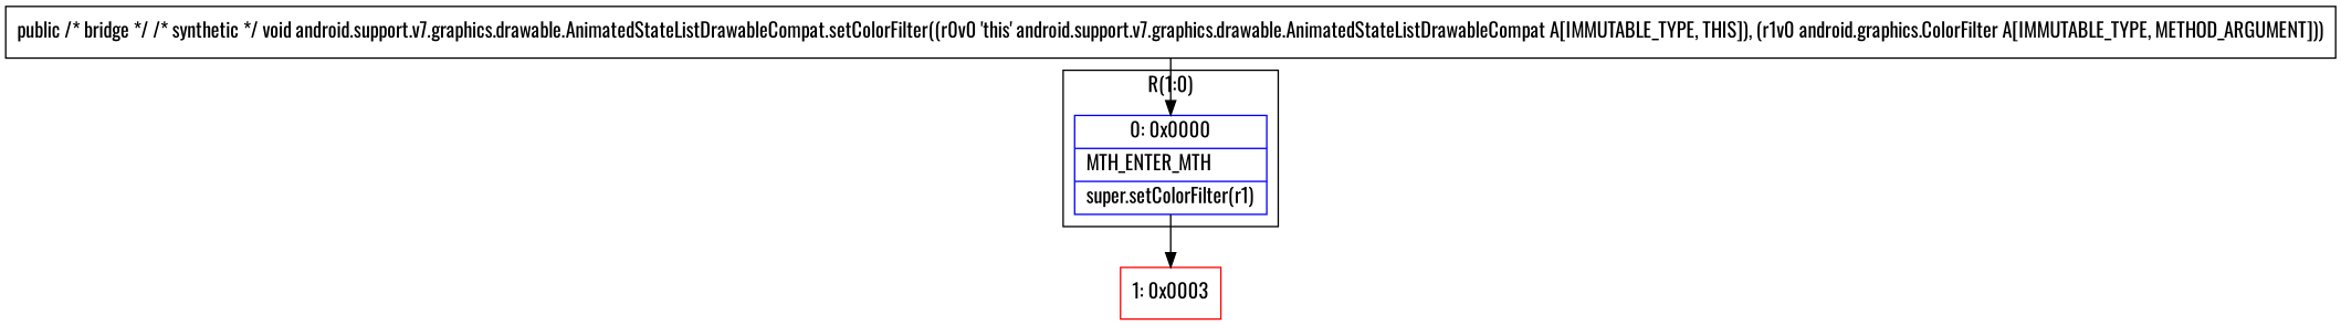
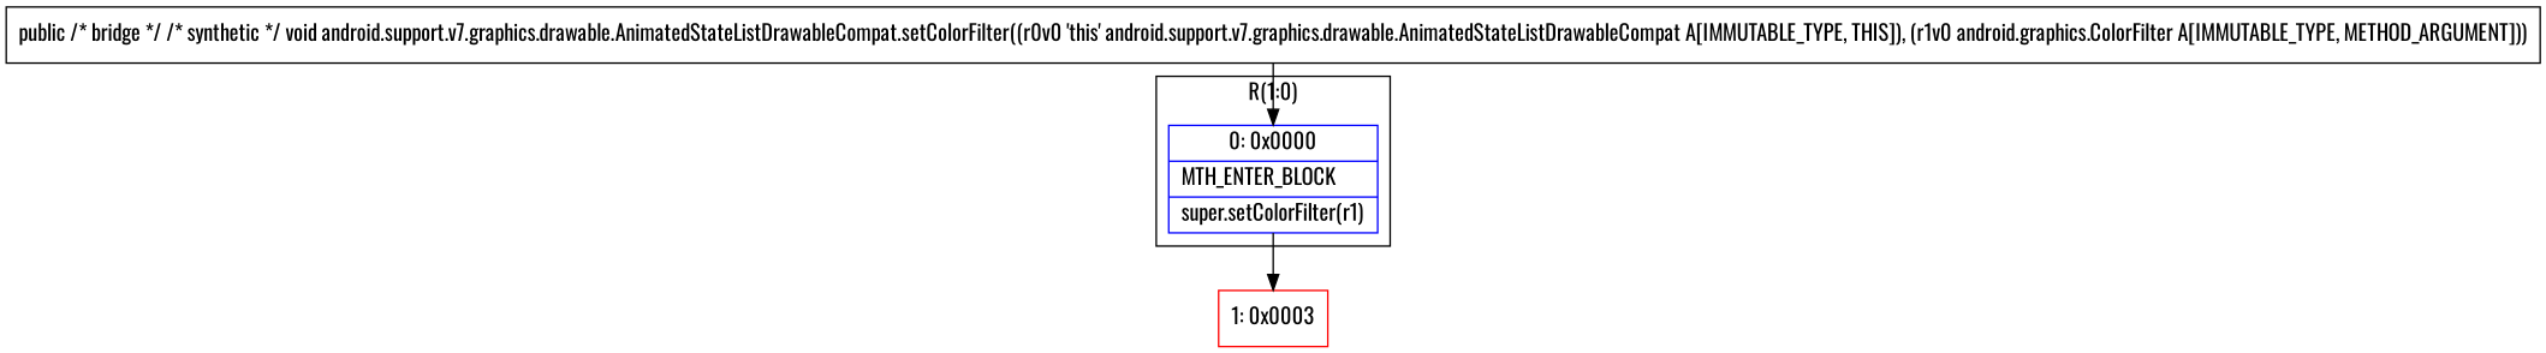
  digraph {
    fontname=Oswald
    node [shape=record fontname=Oswald]
    edge [fontname=Oswald]
-   n1 [color=blue label="{0\:\ 0x0000|MTH_ENTER_MTH\l|super.setColorFilter(r1)\l}"]
+   n1 [color=blue label="{0\:\ 0x0000|MTH_ENTER_BLOCK\l|super.setColorFilter(r1)\l}"]
    n2 [color=red label="{1\:\ 0x0003}"]
    n3 [label="{public \/* bridge *\/ \/* synthetic *\/ void android.support.v7.graphics.drawable.AnimatedStateListDrawableCompat.setColorFilter((r0v0 'this' android.support.v7.graphics.drawable.AnimatedStateListDrawableCompat A[IMMUTABLE_TYPE, THIS]), (r1v0 android.graphics.ColorFilter A[IMMUTABLE_TYPE, METHOD_ARGUMENT])) }"]
    subgraph cluster_1 {
      label="R(1:0)"
      n1
    }
    n1 -> n2
    n3 -> n1
  }
